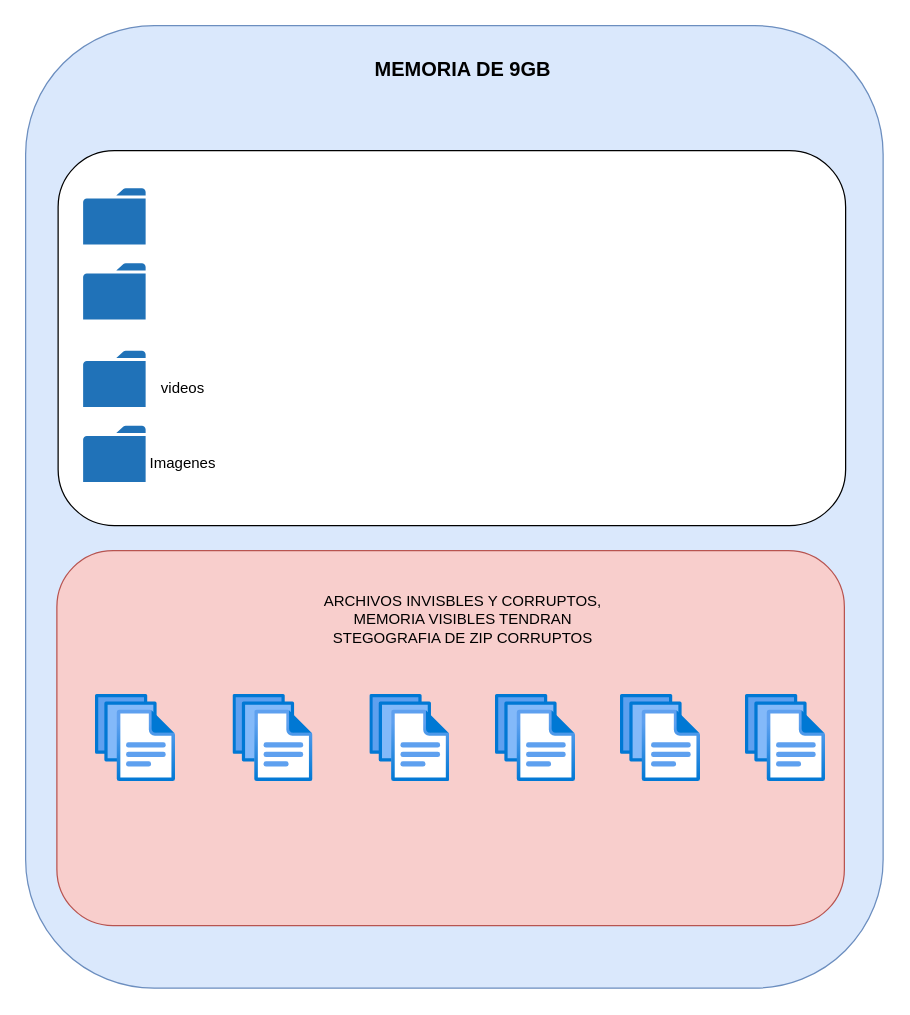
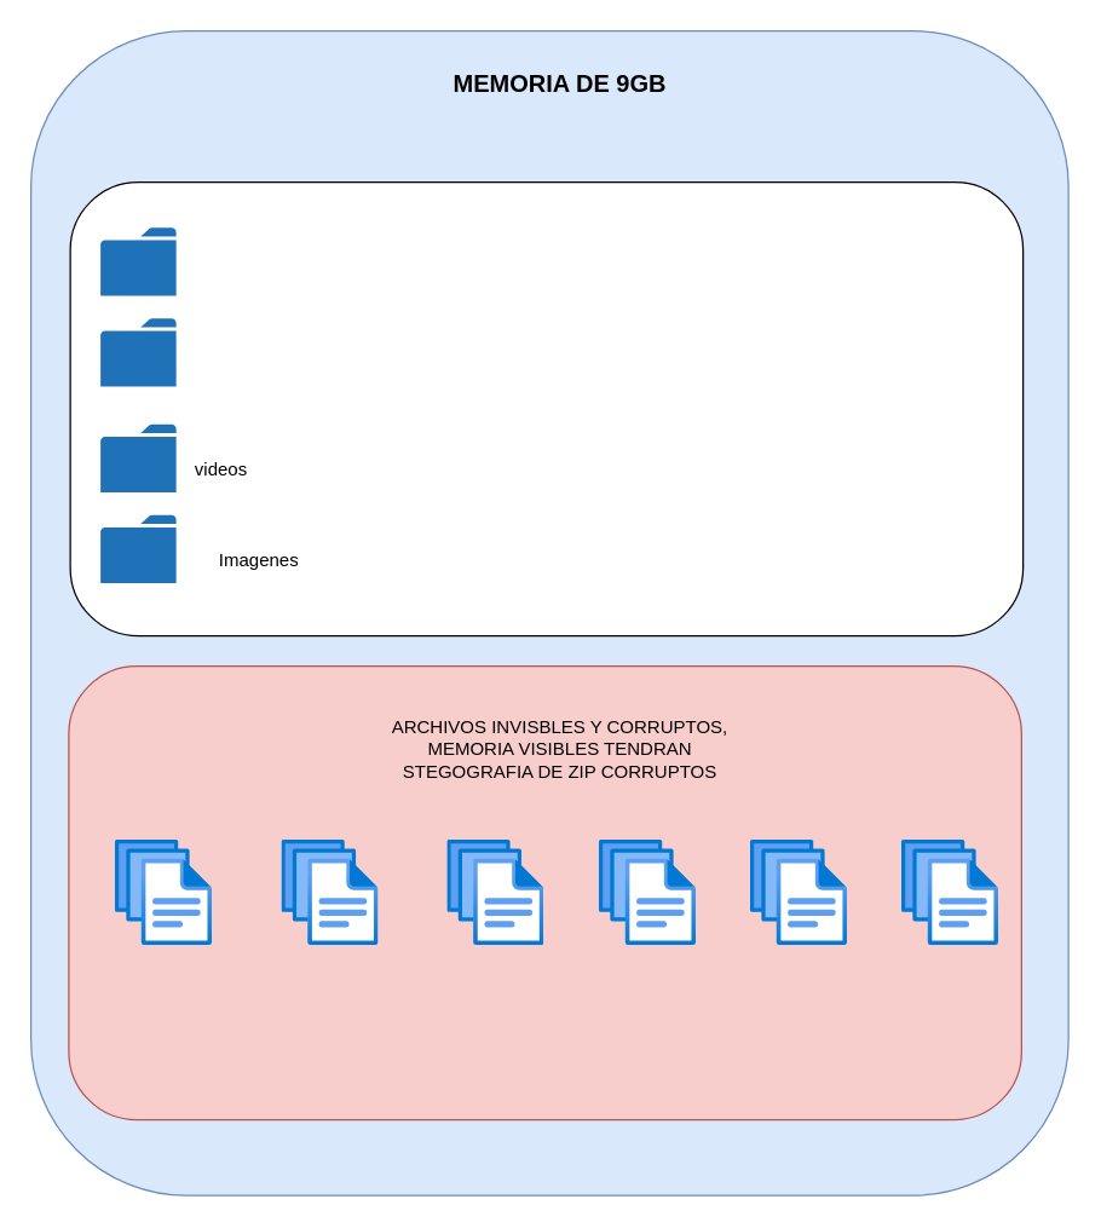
  <mxCell id="0" />
  <mxCell id="1" parent="0" />
  <mxCell id="2" value="" style="rounded=1;whiteSpace=wrap;html=1;fillColor=#dae8fc;strokeColor=#6c8ebf;" parent="1" vertex="1"><mxGeometry x="20" y="20" width="686" height="770" as="geometry" /></mxCell>
  <mxCell id="3" value="" style="rounded=1;whiteSpace=wrap;html=1;" parent="1" vertex="1"><mxGeometry x="46" y="120" width="630" height="300" as="geometry" /></mxCell>
  <mxCell id="4" value="" style="rounded=1;whiteSpace=wrap;html=1;fillColor=#f8cecc;strokeColor=#b85450;" parent="1" vertex="1"><mxGeometry x="45" y="440" width="630" height="300" as="geometry" /></mxCell>
  <mxCell id="5" value="" style="image;aspect=fixed;html=1;points=[];align=center;fontSize=12;image=img/lib/azure2/general/Files.svg;" parent="1" vertex="1"><mxGeometry x="76" y="555" width="64" height="70" as="geometry" /></mxCell>
  <mxCell id="6" value="" style="image;aspect=fixed;html=1;points=[];align=center;fontSize=12;image=img/lib/azure2/general/Files.svg;" parent="1" vertex="1"><mxGeometry x="186" y="555" width="64" height="70" as="geometry" /></mxCell>
  <mxCell id="7" value="" style="image;aspect=fixed;html=1;points=[];align=center;fontSize=12;image=img/lib/azure2/general/Files.svg;" parent="1" vertex="1"><mxGeometry x="295.5" y="555" width="64" height="70" as="geometry" /></mxCell>
  <mxCell id="8" value="" style="image;aspect=fixed;html=1;points=[];align=center;fontSize=12;image=img/lib/azure2/general/Files.svg;" parent="1" vertex="1"><mxGeometry x="396" y="555" width="64" height="70" as="geometry" /></mxCell>
  <mxCell id="9" value="" style="image;aspect=fixed;html=1;points=[];align=center;fontSize=12;image=img/lib/azure2/general/Files.svg;" parent="1" vertex="1"><mxGeometry x="496" y="555" width="64" height="70" as="geometry" /></mxCell>
  <mxCell id="10" value="" style="image;aspect=fixed;html=1;points=[];align=center;fontSize=12;image=img/lib/azure2/general/Files.svg;" parent="1" vertex="1"><mxGeometry x="596" y="555" width="64" height="70" as="geometry" /></mxCell>
  <mxCell id="11" value="ARCHIVOS INVISBLES Y CORRUPTOS, MEMORIA VISIBLES TENDRAN STEGOGRAFIA DE ZIP CORRUPTOS" style="text;html=1;align=center;verticalAlign=middle;whiteSpace=wrap;rounded=0;" parent="1" vertex="1"><mxGeometry x="250" y="460" width="240" height="70" as="geometry" /></mxCell>
  <mxCell id="12" value="" style="sketch=0;pointerEvents=1;shadow=0;dashed=0;html=1;strokeColor=none;labelPosition=center;verticalLabelPosition=bottom;verticalAlign=top;outlineConnect=0;align=center;shape=mxgraph.office.concepts.folder;fillColor=#2072B8;" parent="1" vertex="1"><mxGeometry x="66" y="150" width="50" height="45" as="geometry" /></mxCell>
  <mxCell id="13" value="" style="sketch=0;pointerEvents=1;shadow=0;dashed=0;html=1;strokeColor=none;labelPosition=center;verticalLabelPosition=bottom;verticalAlign=top;outlineConnect=0;align=center;shape=mxgraph.office.concepts.folder;fillColor=#2072B8;" parent="1" vertex="1"><mxGeometry x="66" y="210" width="50" height="45" as="geometry" /></mxCell>
  <mxCell id="14" value="" style="sketch=0;pointerEvents=1;shadow=0;dashed=0;html=1;strokeColor=none;labelPosition=center;verticalLabelPosition=bottom;verticalAlign=top;outlineConnect=0;align=center;shape=mxgraph.office.concepts.folder;fillColor=#2072B8;" parent="1" vertex="1"><mxGeometry x="66" y="280" width="50" height="45" as="geometry" /></mxCell>
  <mxCell id="15" value="" style="sketch=0;pointerEvents=1;shadow=0;dashed=0;html=1;strokeColor=none;labelPosition=center;verticalLabelPosition=bottom;verticalAlign=top;outlineConnect=0;align=center;shape=mxgraph.office.concepts.folder;fillColor=#2072B8;" parent="1" vertex="1"><mxGeometry x="66" y="340" width="50" height="45" as="geometry" /></mxCell>
  <mxCell id="16" value="&lt;font style=&quot;font-size: 16px;&quot;&gt;&lt;b&gt;MEMORIA DE 9GB&lt;/b&gt;&lt;/font&gt;" style="text;html=1;align=center;verticalAlign=middle;whiteSpace=wrap;rounded=0;" parent="1" vertex="1"><mxGeometry x="287" y="40" width="166" height="30" as="geometry" /></mxCell>
- <mxCell id="17" value="Imagenes" style="text;html=1;align=center;verticalAlign=middle;whiteSpace=wrap;rounded=0;" vertex="1" parent="1"><mxGeometry x="116" y="355" width="60" height="30" as="geometry" /></mxCell>
+ <mxCell id="17" value="Imagenes" style="text;html=1;align=center;verticalAlign=middle;whiteSpace=wrap;rounded=0;" vertex="1" parent="1"><mxGeometry x="141" y="355" width="60" height="30" as="geometry" /></mxCell>
  <mxCell id="18" value="vide&lt;span style=&quot;color: rgba(0, 0, 0, 0); font-family: monospace; font-size: 0px; text-align: start; text-wrap: nowrap;&quot;&gt;%3CmxGraphModel%3E%3Croot%3E%3CmxCell%20id%3D%220%22%2F%3E%3CmxCell%20id%3D%221%22%20parent%3D%220%22%2F%3E%3CmxCell%20id%3D%222%22%20value%3D%22Imagenes%22%20style%3D%22text%3Bhtml%3D1%3Balign%3Dcenter%3BverticalAlign%3Dmiddle%3BwhiteSpace%3Dwrap%3Brounded%3D0%3B%22%20vertex%3D%221%22%20parent%3D%221%22%3E%3CmxGeometry%20x%3D%22170%22%20y%3D%22455%22%20width%3D%2260%22%20height%3D%2230%22%20as%3D%22geometry%22%2F%3E%3C%2FmxCell%3E%3C%2Froot%3E%3C%2FmxGraphModel%3E&lt;/span&gt;os" style="text;html=1;align=center;verticalAlign=middle;whiteSpace=wrap;rounded=0;" vertex="1" parent="1"><mxGeometry x="116" y="295" width="60" height="30" as="geometry" /></mxCell>
